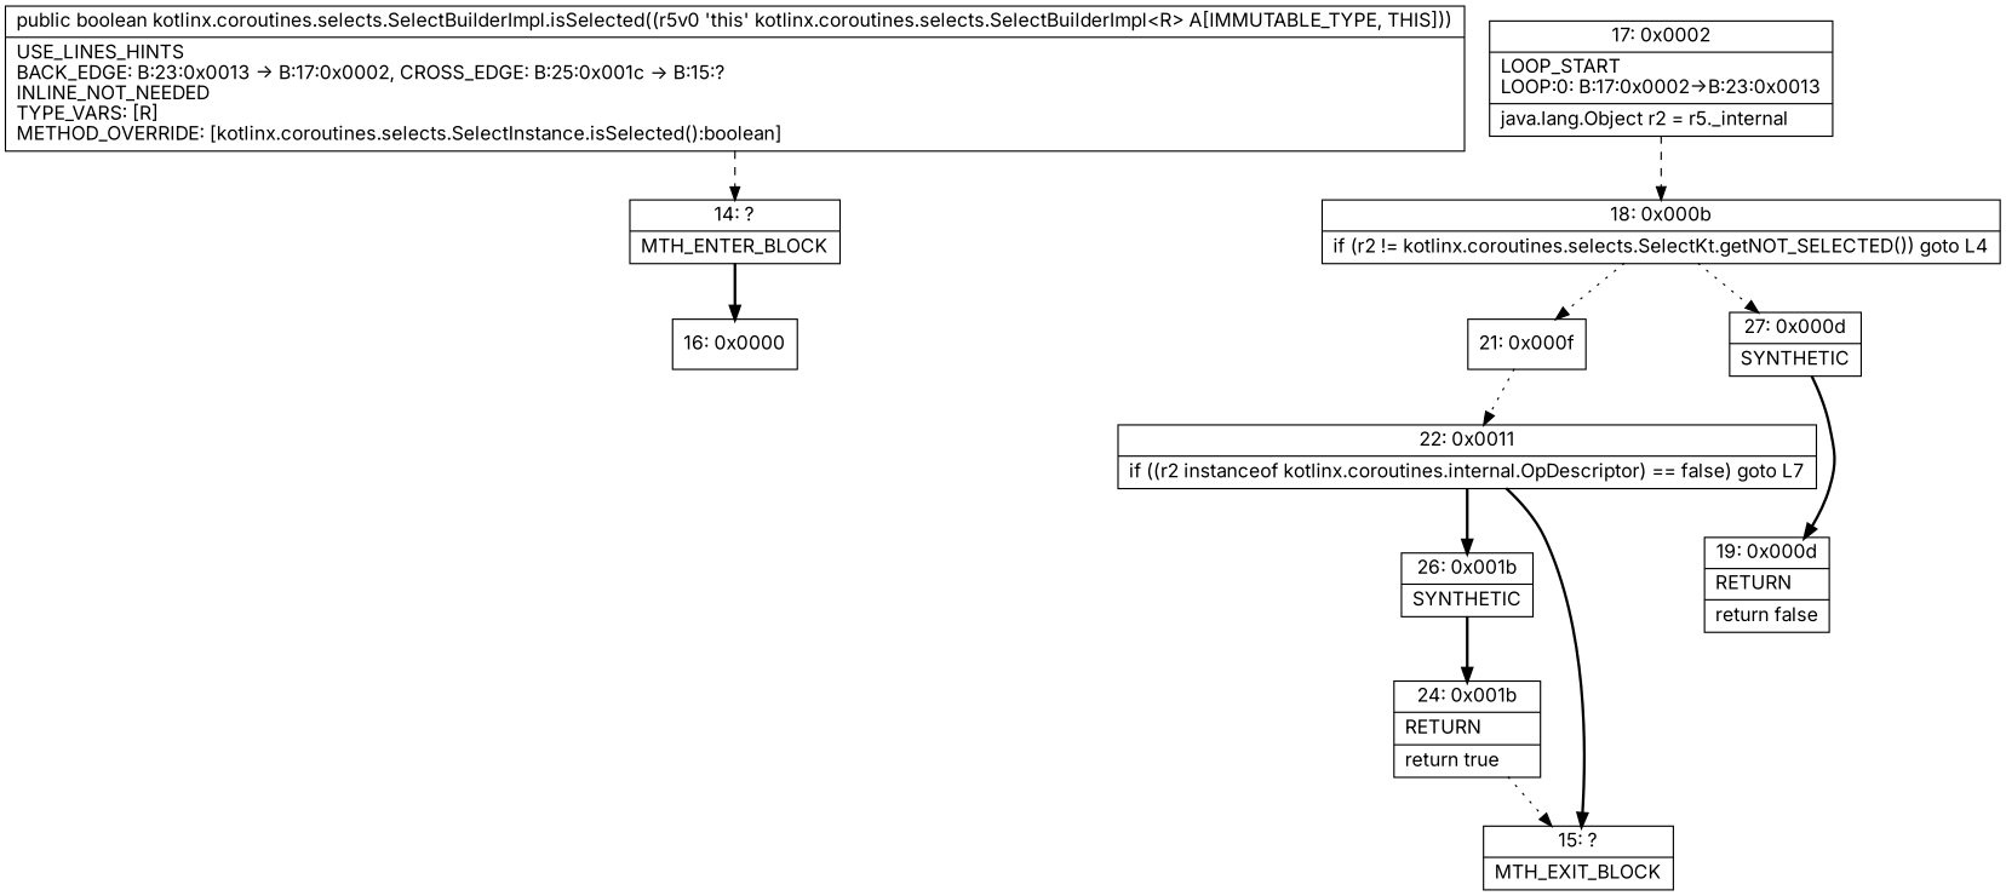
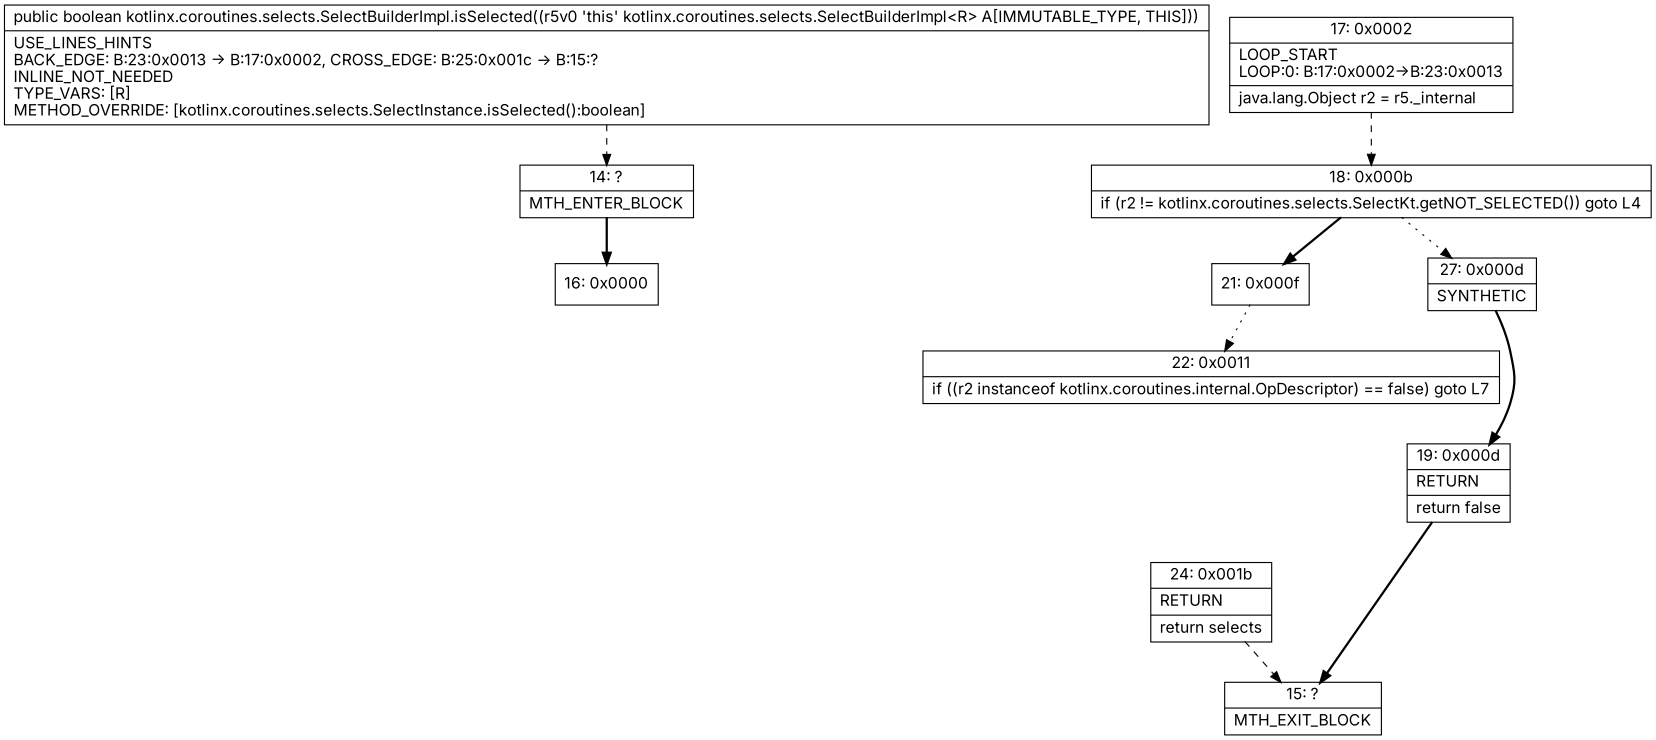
  digraph {
    fontname=Inter
    node [fontname=Inter shape=record]
    edge [fontname=Inter style=bold]
    n1 [label="{14\:\ ?|MTH_ENTER_BLOCK\l}"]
    n2 [label="{16\:\ 0x0000}"]
    n3 [label="{17\:\ 0x0002|LOOP_START\lLOOP:0: B:17:0x0002\-\>B:23:0x0013\l|java.lang.Object r2 = r5._internal\l}"]
    n4 [label="{18\:\ 0x000b|if (r2 != kotlinx.coroutines.selects.SelectKt.getNOT_SELECTED()) goto L4\l}"]
    n5 [label="{21\:\ 0x000f}"]
    n6 [label="{27\:\ 0x000d|SYNTHETIC\l}"]
    n7 [label="{22\:\ 0x0011|if ((r2 instanceof kotlinx.coroutines.internal.OpDescriptor) == false) goto L7\l}"]
    n8 [label="{19\:\ 0x000d|RETURN\l|return false\l}"]
-   n9 [label="{26\:\ 0x001b|SYNTHETIC\l}"]
-   n10 [label="{24\:\ 0x001b|RETURN\l|return true\l}"]
+   n10 [label="{24\:\ 0x001b|RETURN\l|return selects\l}"]
    n11 [label="{15\:\ ?|MTH_EXIT_BLOCK\l}"]
    n12 [label="{public boolean kotlinx.coroutines.selects.SelectBuilderImpl.isSelected((r5v0 'this' kotlinx.coroutines.selects.SelectBuilderImpl\<R\> A[IMMUTABLE_TYPE, THIS]))  | USE_LINES_HINTS\lBACK_EDGE: B:23:0x0013 \-\> B:17:0x0002, CROSS_EDGE: B:25:0x001c \-\> B:15:?\lINLINE_NOT_NEEDED\lTYPE_VARS: [R]\lMETHOD_OVERRIDE: [kotlinx.coroutines.selects.SelectInstance.isSelected():boolean]\l}"]
    n1 -> n2
    n3 -> n4 [style=dashed]
-   n4 -> n5 [style=dotted]
+   n4 -> n5
    n4 -> n6 [style=dotted]
    n5 -> n7 [style=dotted]
    n6 -> n8
-   n7 -> n9
-   n7 -> n11
-   n9 -> n10
-   n10 -> n11 [style=dotted]
+   n8 -> n11
+   n10 -> n11 [style=dashed]
    n12 -> n1 [style=dashed]
  }
